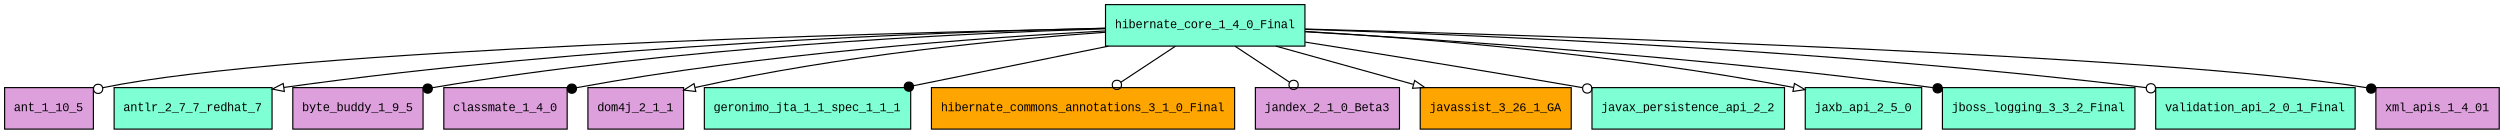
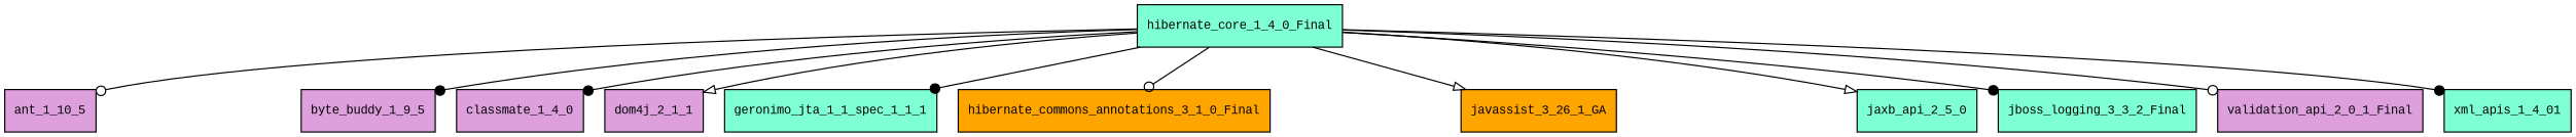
  digraph {
    fontname="Liberation Mono"
    node [fillcolor=aquamarine fontname="Liberation Mono" fontsize=10.0 shape=box style=filled]
    edge [arrowhead=odot fontname="Liberation Mono"]
    n1 [label=hibernate_core_1_4_0_Final]
    ant_1_10_5 [fillcolor=plum]
-   antlr_2_7_7_redhat_7
    byte_buddy_1_9_5 [fillcolor=plum]
    classmate_1_4_0 [fillcolor=plum]
    dom4j_2_1_1 [fillcolor=plum]
    geronimo_jta_1_1_spec_1_1_1
    n8 [fillcolor=orange label=hibernate_commons_annotations_3_1_0_Final]
-   jandex_2_1_0_Beta3 [fillcolor=plum]
    n10 [fillcolor=orange label=javassist_3_26_1_GA]
-   javax_persistence_api_2_2
    n12 [label=jaxb_api_2_5_0]
    jboss_logging_3_3_2_Final
-   validation_api_2_0_1_Final
-   xml_apis_1_4_01 [fillcolor=plum]
+   validation_api_2_0_1_Final [fillcolor=plum]
+   xml_apis_1_4_01
    n1 -> ant_1_10_5
-   n1 -> antlr_2_7_7_redhat_7 [arrowhead=onormal]
    n1 -> byte_buddy_1_9_5 [arrowhead=dot]
    n1 -> classmate_1_4_0 [arrowhead=dot]
    n1 -> dom4j_2_1_1 [arrowhead=onormal]
    n1 -> geronimo_jta_1_1_spec_1_1_1 [arrowhead=dot]
    n1 -> n8
-   n1 -> jandex_2_1_0_Beta3
    n1 -> n10 [arrowhead=onormal]
-   n1 -> javax_persistence_api_2_2
    n1 -> n12 [arrowhead=onormal]
    n1 -> jboss_logging_3_3_2_Final [arrowhead=dot]
    n1 -> validation_api_2_0_1_Final
    n1 -> xml_apis_1_4_01 [arrowhead=dot]
  }
